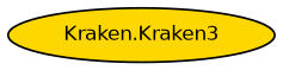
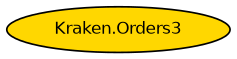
  digraph {
    rankdir=LR
-   n1 [color=black fillcolor=gold fontname=Helvetica fontsize=10 height=0.2 label="Kraken.Kraken3" shape=ellipse style=filled width=0.4]
+   n1 [color=black fillcolor=gold fontname=Helvetica fontsize=10 height=0.2 label="Kraken.Orders3" shape=ellipse style=filled width=0.4]
  }
